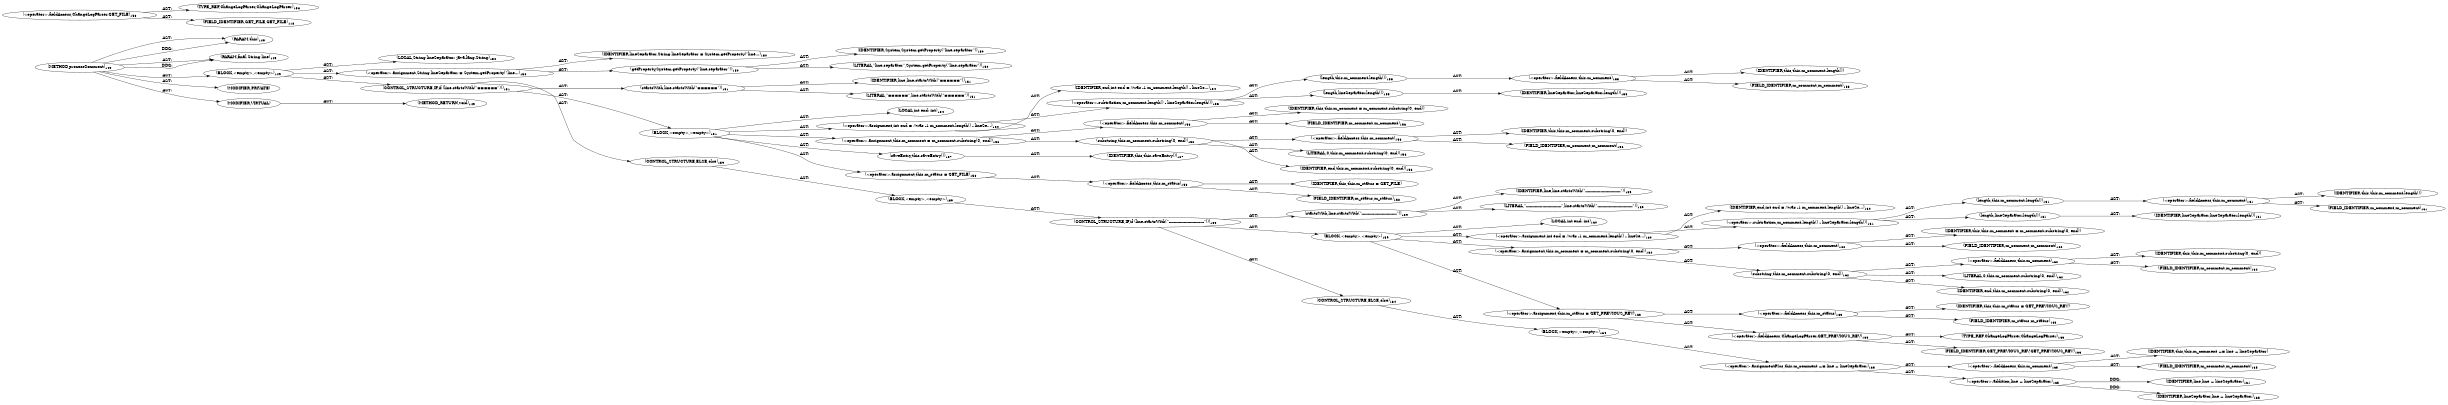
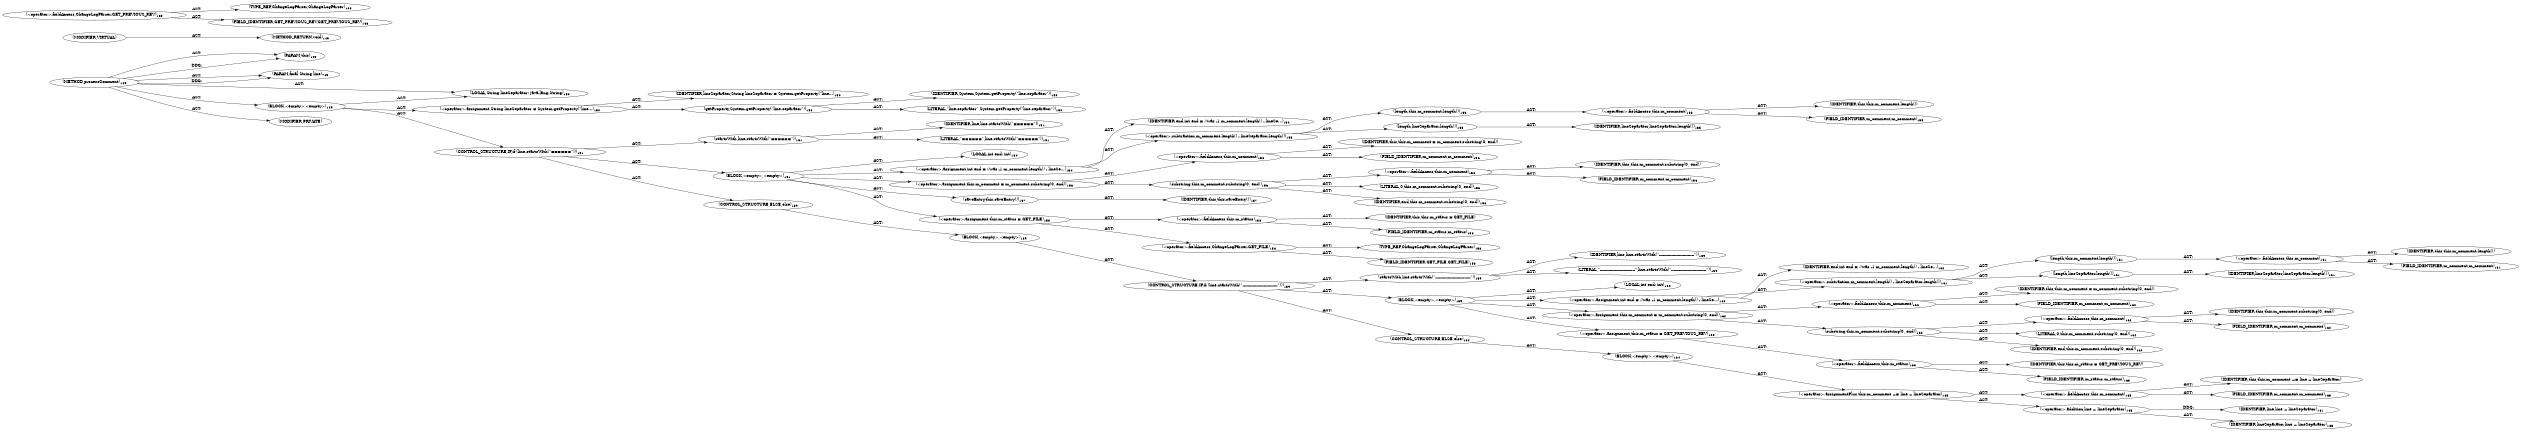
  digraph {
    rankdir=LR
    n1 [label=<(METHOD,processComment)<SUB>149</SUB>>]
    n2 [label=<(PARAM,this)<SUB>149</SUB>>]
-   n3 [label=<(PARAM,final String line)<SUB>149</SUB>>]
+   n3 [label=<(PARAM,final String line)<SUB>749</SUB>>]
    n4 [label=<(BLOCK,&lt;empty&gt;,&lt;empty&gt;)<SUB>149</SUB>>]
    n5 [label=<(MODIFIER,PRIVATE)>]
    n6 [label=<(MODIFIER,VIRTUAL)>]
    n7 [label=<(LOCAL,String lineSeparator: java.lang.String)<SUB>150</SUB>>]
    n8 [label=<(&lt;operator&gt;.assignment,String lineSeparator = System.getProperty(&quot;line...)<SUB>150</SUB>>]
    n9 [label=<(CONTROL_STRUCTURE,IF,if (line.startsWith(&quot;======&quot;)))<SUB>151</SUB>>]
    n10 [label=<(METHOD_RETURN,void)<SUB>149</SUB>>]
    n11 [label=<(IDENTIFIER,lineSeparator,String lineSeparator = System.getProperty(&quot;line...)<SUB>150</SUB>>]
    n12 [label=<(getProperty,System.getProperty(&quot;line.separator&quot;))<SUB>150</SUB>>]
    n13 [label=<(startsWith,line.startsWith(&quot;======&quot;))<SUB>151</SUB>>]
    n14 [label=<(BLOCK,&lt;empty&gt;,&lt;empty&gt;)<SUB>151</SUB>>]
    n15 [label=<(CONTROL_STRUCTURE,ELSE,else)<SUB>159</SUB>>]
    n16 [label=<(IDENTIFIER,System,System.getProperty(&quot;line.separator&quot;))<SUB>150</SUB>>]
    n17 [label=<(LITERAL,&quot;line.separator&quot;,System.getProperty(&quot;line.separator&quot;))<SUB>150</SUB>>]
    n18 [label=<(IDENTIFIER,line,line.startsWith(&quot;======&quot;))<SUB>151</SUB>>]
    n19 [label=<(LITERAL,&quot;======&quot;,line.startsWith(&quot;======&quot;))<SUB>151</SUB>>]
    n20 [label=<(LOCAL,int end: int)<SUB>154</SUB>>]
    n21 [label=<(&lt;operator&gt;.assignment,int end = //was -1 m_comment.length() - lineSe...)<SUB>154</SUB>>]
    n22 [label=<(&lt;operator&gt;.assignment,this.m_comment = m_comment.substring(0, end))<SUB>156</SUB>>]
    n23 [label=<(saveEntry,this.saveEntry())<SUB>157</SUB>>]
    n24 [label=<(&lt;operator&gt;.assignment,this.m_status = GET_FILE)<SUB>158</SUB>>]
    n25 [label=<(BLOCK,&lt;empty&gt;,&lt;empty&gt;)<SUB>159</SUB>>]
    n26 [label=<(IDENTIFIER,end,int end = //was -1 m_comment.length() - lineSe...)<SUB>154</SUB>>]
    n27 [label=<(&lt;operator&gt;.subtraction,m_comment.length() - lineSeparator.length())<SUB>155</SUB>>]
    n28 [label=<(&lt;operator&gt;.fieldAccess,this.m_comment)<SUB>156</SUB>>]
    n29 [label=<(substring,this.m_comment.substring(0, end))<SUB>156</SUB>>]
-   n30 [label=<(IDENTIFIER,this,this.saveEntry())<SUB>127</SUB>>]
+   n30 [label=<(IDENTIFIER,this,this.saveEntry())<SUB>157</SUB>>]
    n31 [label=<(&lt;operator&gt;.fieldAccess,this.m_status)<SUB>158</SUB>>]
    n32 [label=<(&lt;operator&gt;.fieldAccess,ChangeLogParser.GET_FILE)<SUB>158</SUB>>]
    n33 [label=<(length,this.m_comment.length())<SUB>155</SUB>>]
    n34 [label=<(length,lineSeparator.length())<SUB>155</SUB>>]
    n35 [label=<(&lt;operator&gt;.fieldAccess,this.m_comment)<SUB>155</SUB>>]
    n36 [label=<(IDENTIFIER,lineSeparator,lineSeparator.length())<SUB>155</SUB>>]
    n37 [label=<(IDENTIFIER,this,this.m_comment.length())>]
    n38 [label=<(FIELD_IDENTIFIER,m_comment,m_comment)<SUB>155</SUB>>]
    n39 [label=<(IDENTIFIER,this,this.m_comment = m_comment.substring(0, end))>]
    n40 [label=<(FIELD_IDENTIFIER,m_comment,m_comment)<SUB>156</SUB>>]
    n41 [label=<(&lt;operator&gt;.fieldAccess,this.m_comment)<SUB>156</SUB>>]
    n42 [label=<(LITERAL,0,this.m_comment.substring(0, end))<SUB>156</SUB>>]
    n43 [label=<(IDENTIFIER,end,this.m_comment.substring(0, end))<SUB>156</SUB>>]
    n44 [label=<(IDENTIFIER,this,this.m_comment.substring(0, end))>]
    n45 [label=<(FIELD_IDENTIFIER,m_comment,m_comment)<SUB>156</SUB>>]
    n46 [label=<(IDENTIFIER,this,this.m_status = GET_FILE)>]
    n47 [label=<(FIELD_IDENTIFIER,m_status,m_status)<SUB>158</SUB>>]
    n48 [label=<(TYPE_REF,ChangeLogParser,ChangeLogParser)<SUB>158</SUB>>]
-   n49 [label=<(FIELD_IDENTIFIER,GET_FILE,GET_FILE)<SUB>118</SUB>>]
+   n49 [label=<(FIELD_IDENTIFIER,GET_FILE,GET_FILE)<SUB>158</SUB>>]
    n50 [label=<(CONTROL_STRUCTURE,IF,if (line.startsWith(&quot;----------------------------&quot;)))<SUB>159</SUB>>]
    n51 [label=<(startsWith,line.startsWith(&quot;----------------------------&quot;))<SUB>159</SUB>>]
    n52 [label=<(BLOCK,&lt;empty&gt;,&lt;empty&gt;)<SUB>159</SUB>>]
    n53 [label=<(CONTROL_STRUCTURE,ELSE,else)<SUB>164</SUB>>]
    n54 [label=<(IDENTIFIER,line,line.startsWith(&quot;----------------------------&quot;))<SUB>159</SUB>>]
    n55 [label=<(LITERAL,&quot;----------------------------&quot;,line.startsWith(&quot;----------------------------&quot;))<SUB>159</SUB>>]
    n56 [label=<(LOCAL,int end: int)<SUB>160</SUB>>]
    n57 [label=<(&lt;operator&gt;.assignment,int end = //was -1 m_comment.length() - lineSe...)<SUB>160</SUB>>]
    n58 [label=<(&lt;operator&gt;.assignment,this.m_comment = m_comment.substring(0, end))<SUB>162</SUB>>]
    n59 [label=<(&lt;operator&gt;.assignment,this.m_status = GET_PREVIOUS_REV)<SUB>163</SUB>>]
    n60 [label=<(BLOCK,&lt;empty&gt;,&lt;empty&gt;)<SUB>164</SUB>>]
    n61 [label=<(IDENTIFIER,end,int end = //was -1 m_comment.length() - lineSe...)<SUB>160</SUB>>]
    n62 [label=<(&lt;operator&gt;.subtraction,m_comment.length() - lineSeparator.length())<SUB>161</SUB>>]
    n63 [label=<(&lt;operator&gt;.fieldAccess,this.m_comment)<SUB>162</SUB>>]
    n64 [label=<(substring,this.m_comment.substring(0, end))<SUB>162</SUB>>]
    n65 [label=<(&lt;operator&gt;.fieldAccess,this.m_status)<SUB>163</SUB>>]
    n66 [label=<(&lt;operator&gt;.fieldAccess,ChangeLogParser.GET_PREVIOUS_REV)<SUB>163</SUB>>]
    n67 [label=<(length,this.m_comment.length())<SUB>161</SUB>>]
    n68 [label=<(length,lineSeparator.length())<SUB>161</SUB>>]
    n69 [label=<(&lt;operator&gt;.fieldAccess,this.m_comment)<SUB>161</SUB>>]
    n70 [label=<(IDENTIFIER,lineSeparator,lineSeparator.length())<SUB>161</SUB>>]
    n71 [label=<(IDENTIFIER,this,this.m_comment.length())>]
    n72 [label=<(FIELD_IDENTIFIER,m_comment,m_comment)<SUB>161</SUB>>]
    n73 [label=<(IDENTIFIER,this,this.m_comment = m_comment.substring(0, end))>]
    n74 [label=<(FIELD_IDENTIFIER,m_comment,m_comment)<SUB>162</SUB>>]
    n75 [label=<(&lt;operator&gt;.fieldAccess,this.m_comment)<SUB>162</SUB>>]
    n76 [label=<(LITERAL,0,this.m_comment.substring(0, end))<SUB>162</SUB>>]
    n77 [label=<(IDENTIFIER,end,this.m_comment.substring(0, end))<SUB>162</SUB>>]
    n78 [label=<(IDENTIFIER,this,this.m_comment.substring(0, end))>]
    n79 [label=<(FIELD_IDENTIFIER,m_comment,m_comment)<SUB>162</SUB>>]
    n80 [label=<(IDENTIFIER,this,this.m_status = GET_PREVIOUS_REV)>]
    n81 [label=<(FIELD_IDENTIFIER,m_status,m_status)<SUB>163</SUB>>]
    n82 [label=<(TYPE_REF,ChangeLogParser,ChangeLogParser)<SUB>163</SUB>>]
    n83 [label=<(FIELD_IDENTIFIER,GET_PREVIOUS_REV,GET_PREVIOUS_REV)<SUB>163</SUB>>]
    n84 [label=<(&lt;operator&gt;.assignmentPlus,this.m_comment += line + lineSeparator)<SUB>165</SUB>>]
    n85 [label=<(&lt;operator&gt;.fieldAccess,this.m_comment)<SUB>165</SUB>>]
    n86 [label=<(&lt;operator&gt;.addition,line + lineSeparator)<SUB>165</SUB>>]
    n87 [label=<(IDENTIFIER,this,this.m_comment += line + lineSeparator)>]
    n88 [label=<(FIELD_IDENTIFIER,m_comment,m_comment)<SUB>165</SUB>>]
    n89 [label=<(IDENTIFIER,line,line + lineSeparator)<SUB>161</SUB>>]
    n90 [label=<(IDENTIFIER,lineSeparator,line + lineSeparator)<SUB>165</SUB>>]
    n1 -> n2 [label="AST: "]
    n1 -> n2 [label="DDG: "]
    n1 -> n3 [label="AST: "]
    n1 -> n3 [label="DDG: "]
    n1 -> n4 [label="AST: "]
    n1 -> n5 [label="AST: "]
-   n1 -> n6 [label="AST: "]
+   n1 -> n7 [label="AST: "]
    n4 -> n7 [label="AST: "]
    n4 -> n8 [label="AST: "]
    n4 -> n9 [label="AST: "]
    n6 -> n10 [label="AST: "]
    n8 -> n11 [label="AST: "]
    n8 -> n12 [label="AST: "]
    n9 -> n13 [label="AST: "]
    n9 -> n14 [label="AST: "]
    n9 -> n15 [label="AST: "]
    n12 -> n16 [label="AST: "]
    n12 -> n17 [label="AST: "]
    n13 -> n18 [label="AST: "]
    n13 -> n19 [label="AST: "]
    n14 -> n20 [label="AST: "]
    n14 -> n21 [label="AST: "]
    n14 -> n22 [label="AST: "]
    n14 -> n23 [label="AST: "]
    n14 -> n24 [label="AST: "]
    n15 -> n25 [label="AST: "]
    n21 -> n26 [label="AST: "]
    n21 -> n27 [label="AST: "]
    n22 -> n28 [label="AST: "]
    n22 -> n29 [label="AST: "]
    n23 -> n30 [label="AST: "]
    n24 -> n31 [label="AST: "]
+   n24 -> n32 [label="AST: "]
    n25 -> n50 [label="AST: "]
    n27 -> n33 [label="AST: "]
    n27 -> n34 [label="AST: "]
    n28 -> n39 [label="AST: "]
    n28 -> n40 [label="AST: "]
    n29 -> n41 [label="AST: "]
    n29 -> n42 [label="AST: "]
    n29 -> n43 [label="AST: "]
    n31 -> n46 [label="AST: "]
    n31 -> n47 [label="AST: "]
    n32 -> n48 [label="AST: "]
    n32 -> n49 [label="AST: "]
    n33 -> n35 [label="AST: "]
    n34 -> n36 [label="AST: "]
    n35 -> n37 [label="AST: "]
    n35 -> n38 [label="AST: "]
    n41 -> n44 [label="AST: "]
    n41 -> n45 [label="AST: "]
    n50 -> n51 [label="AST: "]
    n50 -> n52 [label="AST: "]
    n50 -> n53 [label="AST: "]
    n51 -> n54 [label="AST: "]
    n51 -> n55 [label="AST: "]
    n52 -> n56 [label="AST: "]
    n52 -> n57 [label="AST: "]
    n52 -> n58 [label="AST: "]
    n52 -> n59 [label="AST: "]
    n53 -> n60 [label="AST: "]
    n57 -> n61 [label="AST: "]
    n57 -> n62 [label="AST: "]
    n58 -> n63 [label="AST: "]
    n58 -> n64 [label="AST: "]
    n59 -> n65 [label="AST: "]
-   n59 -> n66 [label="AST: "]
    n60 -> n84 [label="AST: "]
    n62 -> n67 [label="AST: "]
    n62 -> n68 [label="AST: "]
    n63 -> n73 [label="AST: "]
    n63 -> n74 [label="AST: "]
    n64 -> n75 [label="AST: "]
    n64 -> n76 [label="AST: "]
    n64 -> n77 [label="AST: "]
    n65 -> n80 [label="AST: "]
    n65 -> n81 [label="AST: "]
    n66 -> n82 [label="AST: "]
    n66 -> n83 [label="AST: "]
    n67 -> n69 [label="AST: "]
    n68 -> n70 [label="AST: "]
    n69 -> n71 [label="AST: "]
    n69 -> n72 [label="AST: "]
    n75 -> n78 [label="AST: "]
    n75 -> n79 [label="AST: "]
    n84 -> n85 [label="AST: "]
    n84 -> n86 [label="AST: "]
    n85 -> n87 [label="AST: "]
    n85 -> n88 [label="AST: "]
    n86 -> n89 [label="DDG: "]
-   n86 -> n90 [label="DDG: "]
+   n86 -> n90 [label="AST: "]
  }
